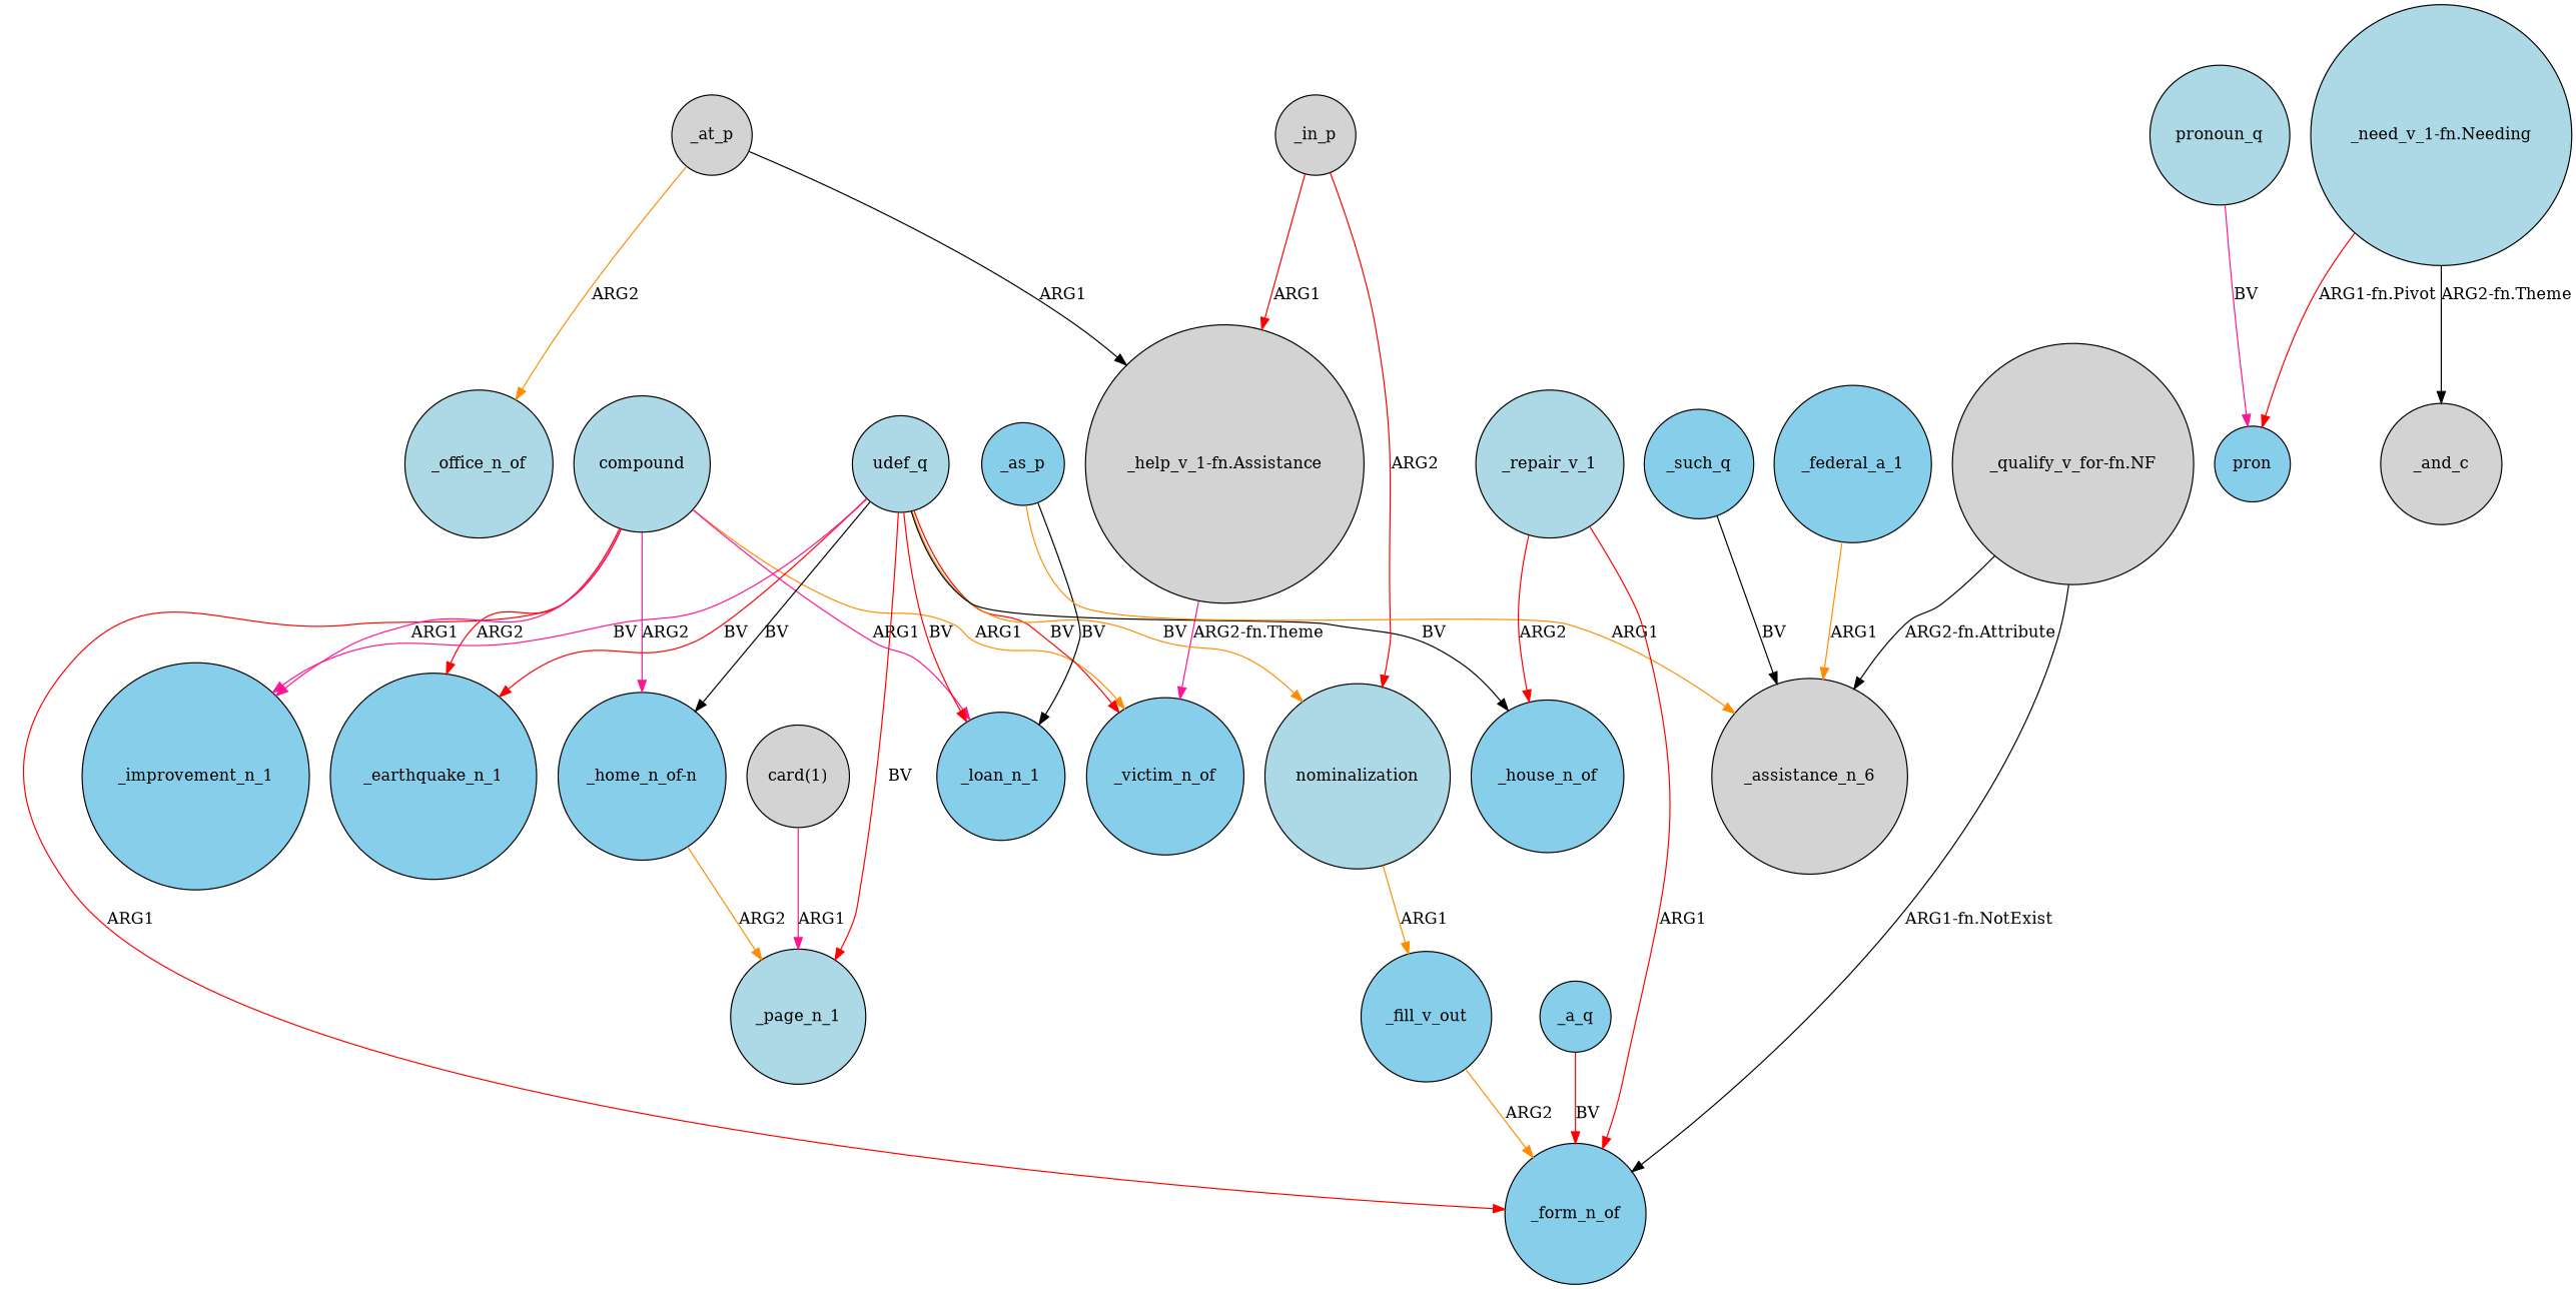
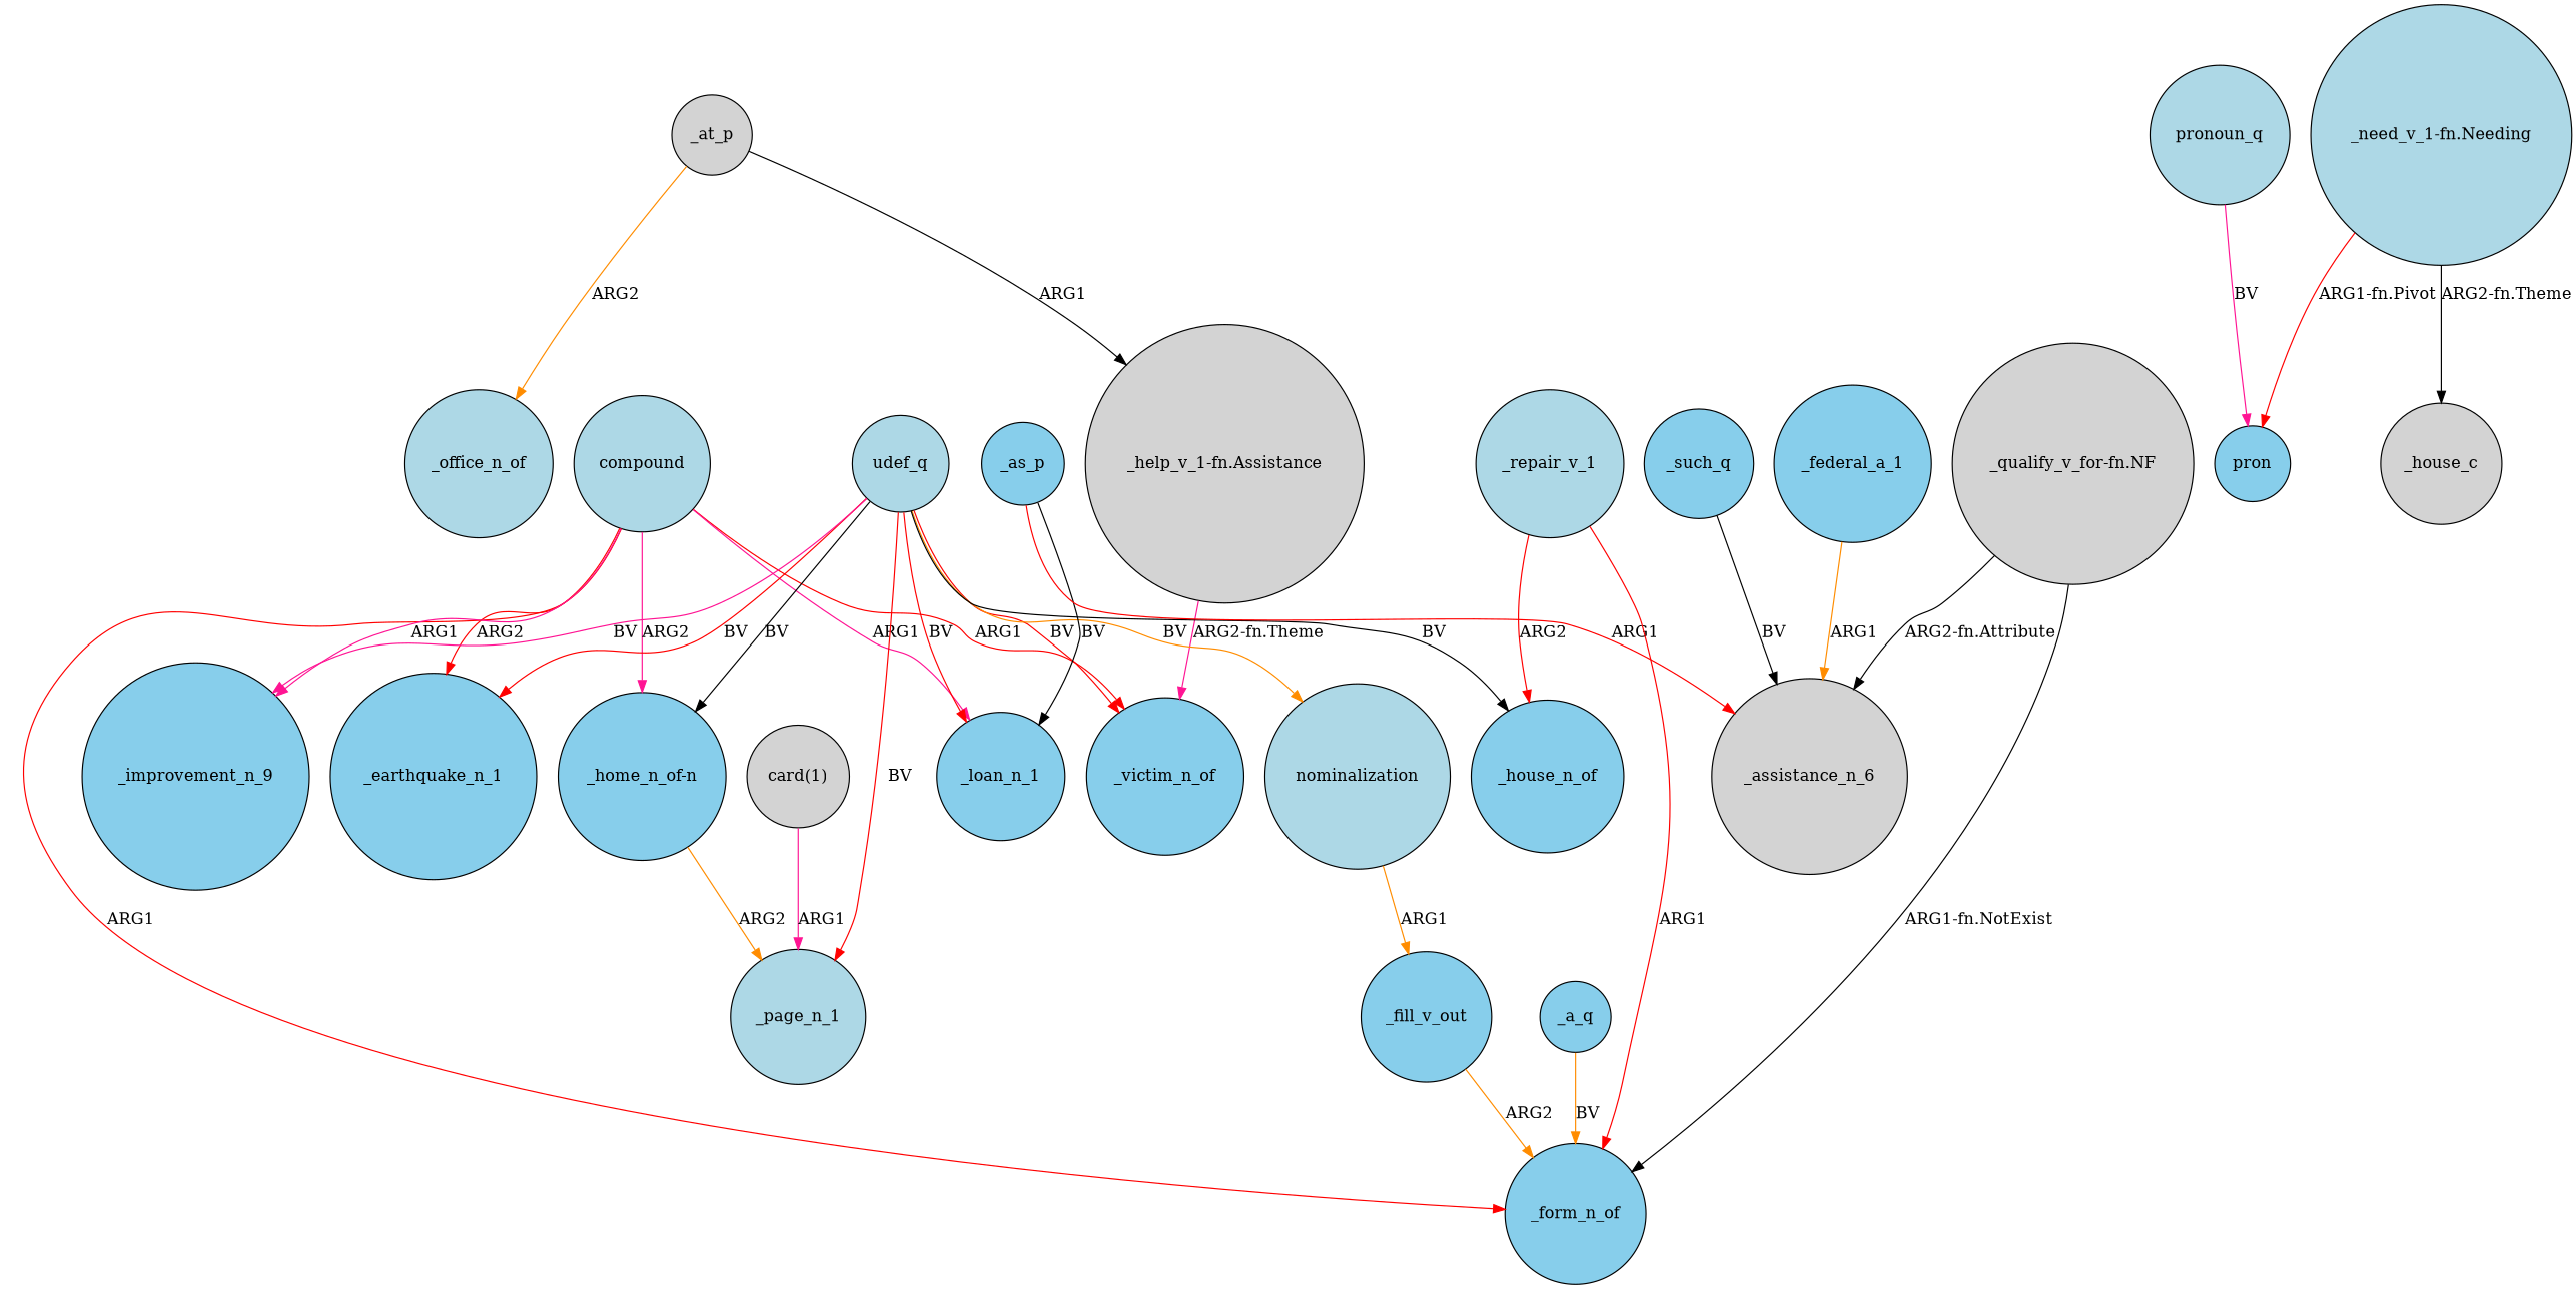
  digraph {
    node [fillcolor=skyblue shape=circle style=filled]
    edge [color=red]
    "_help_v_1-fn.Assistance" [fillcolor=lightgrey]
    _victim_n_of
    compound [fillcolor=lightblue]
    _earthquake_n_1
    "_home_n_of-n"
    _form_n_of
-   _improvement_n_1
+   _improvement_n_1 [label=_improvement_n_9]
    _loan_n_1
    _page_n_1 [fillcolor=lightblue]
    n10 [fillcolor=lightgrey label=_assistance_n_6]
    _such_q
    _federal_a_1
    _at_p [fillcolor=lightgrey]
    _office_n_of [fillcolor=lightblue]
    udef_q [fillcolor=lightblue]
    nominalization [fillcolor=lightblue]
    _house_n_of
    _fill_v_out
    _a_q
-   _in_p [fillcolor=lightgrey]
    pronoun_q [fillcolor=lightblue]
    pron
    _as_p
    "_need_v_1-fn.Needing" [fillcolor=lightblue]
-   _and_c [fillcolor=lightgrey]
+   _and_c [fillcolor=lightgrey label=_house_c]
    _repair_v_1 [fillcolor=lightblue]
    "_qualify_v_for-fn.NF" [fillcolor=lightgrey]
    "card(1)" [fillcolor=lightgrey]
    "_help_v_1-fn.Assistance" -> _victim_n_of [color=deeppink label="ARG2-fn.Theme"]
-   compound -> _victim_n_of [color=darkorange label=ARG1]
+   compound -> _victim_n_of [label=ARG1]
    compound -> _earthquake_n_1 [label=ARG2]
    compound -> "_home_n_of-n" [color=deeppink label=ARG2]
    compound -> _form_n_of [label=ARG1]
    compound -> _improvement_n_1 [color=deeppink label=ARG1]
    compound -> _loan_n_1 [color=deeppink label=ARG1]
    "_home_n_of-n" -> _page_n_1 [color=darkorange label=ARG2]
    _such_q -> n10 [color=black label=BV]
    _federal_a_1 -> n10 [color=darkorange label=ARG1]
    _at_p -> "_help_v_1-fn.Assistance" [color=black label=ARG1]
    _at_p -> _office_n_of [color=darkorange label=ARG2]
    udef_q -> _victim_n_of [label=BV]
    udef_q -> _earthquake_n_1 [label=BV]
    udef_q -> "_home_n_of-n" [color=black label=BV]
    udef_q -> _improvement_n_1 [color=deeppink label=BV]
    udef_q -> _loan_n_1 [label=BV]
    udef_q -> _page_n_1 [label=BV]
    udef_q -> nominalization [color=darkorange label=BV]
    udef_q -> _house_n_of [color=black label=BV]
    nominalization -> _fill_v_out [color=darkorange label=ARG1]
    _fill_v_out -> _form_n_of [color=darkorange label=ARG2]
-   _a_q -> _form_n_of [label=BV]
-   _in_p -> "_help_v_1-fn.Assistance" [label=ARG1]
-   _in_p -> nominalization [label=ARG2]
+   _a_q -> _form_n_of [color=darkorange label=BV]
    pronoun_q -> pron [color=deeppink label=BV]
    _as_p -> _loan_n_1 [color=black label=BV]
-   _as_p -> n10 [color=darkorange label=ARG1]
+   _as_p -> n10 [label=ARG1]
    "_need_v_1-fn.Needing" -> pron [label="ARG1-fn.Pivot"]
    "_need_v_1-fn.Needing" -> _and_c [color=black label="ARG2-fn.Theme"]
    _repair_v_1 -> _form_n_of [label=ARG1]
    _repair_v_1 -> _house_n_of [label=ARG2]
    "_qualify_v_for-fn.NF" -> _form_n_of [color=black label="ARG1-fn.NotExist"]
    "_qualify_v_for-fn.NF" -> n10 [color=black label="ARG2-fn.Attribute"]
    "card(1)" -> _page_n_1 [color=deeppink label=ARG1]
  }
